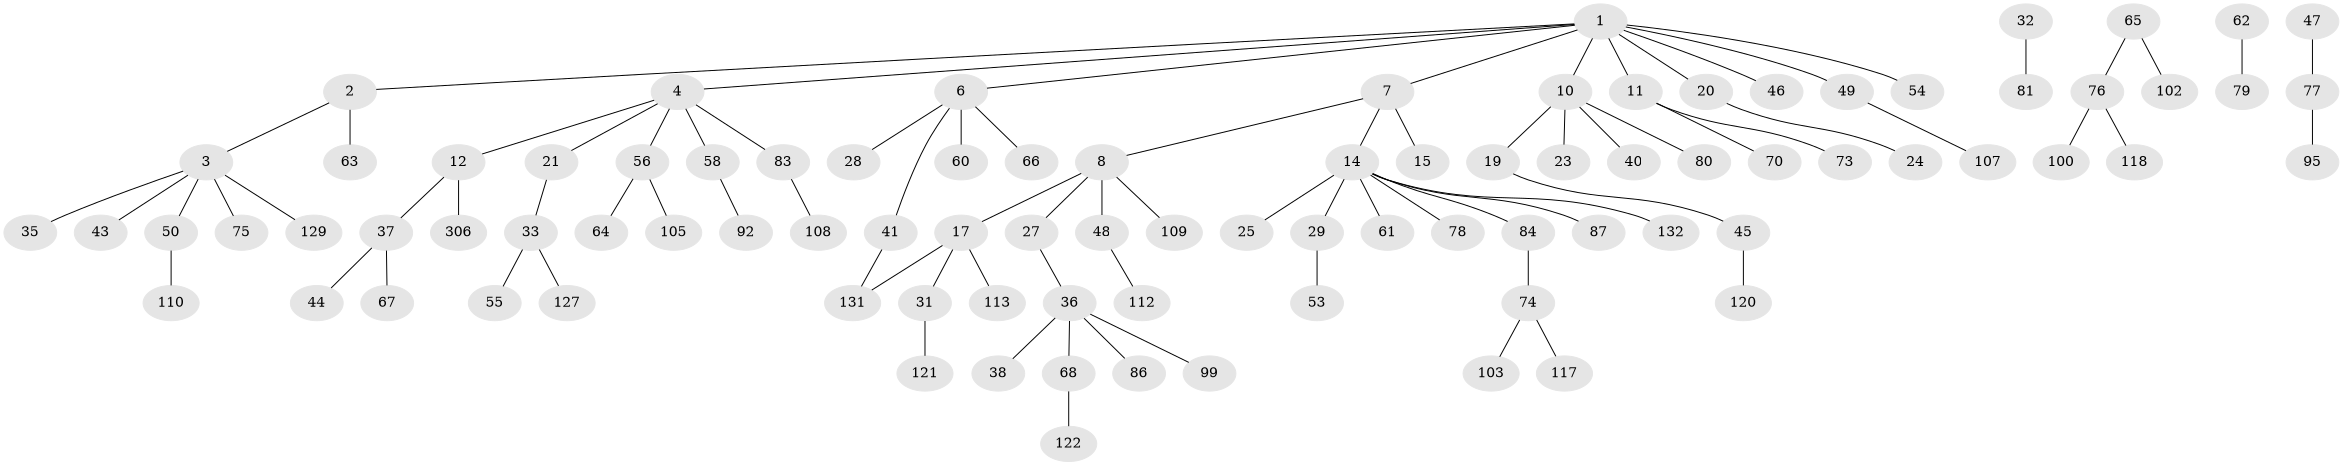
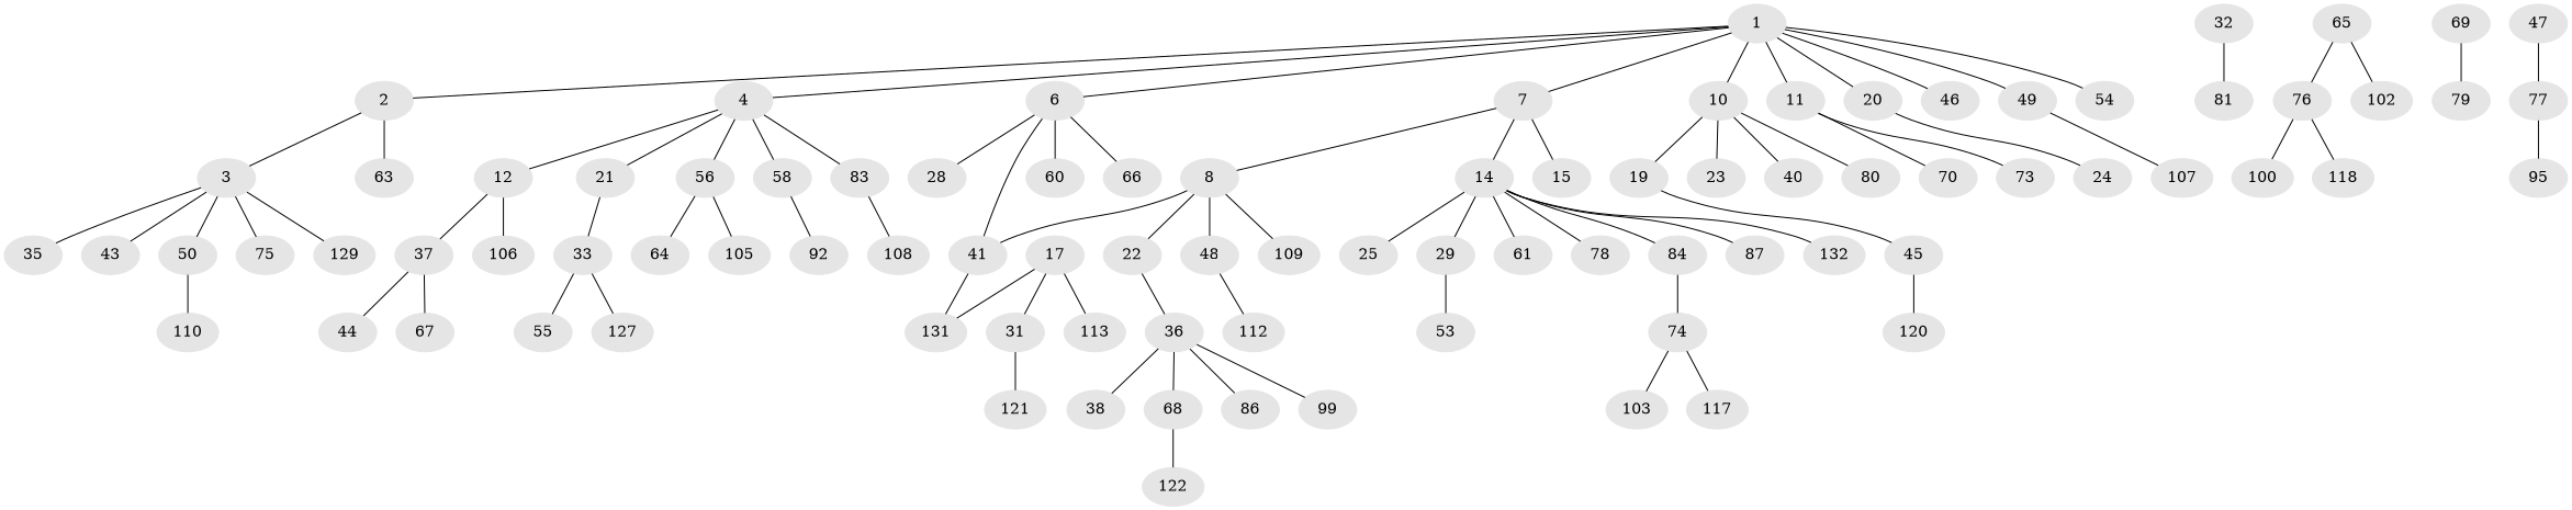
  graph {
    node [color=gray90 style=filled]
    1 [super="+5"]
    2 [super="+126"]
    4
    6 [super="+26"]
    7
    10 [super="+42"]
    11 [super="+34"]
    20
    46
    49 [super="+57"]
    54
    3 [super="+18"]
    63
    12 [super="+16"]
    21 [super="+97"]
    56 [super="+116"]
    58 [super="+89"]
    83 [super="+104"]
    28 [super="+71"]
    41 [super="+51"]
    60 [super="+69"]
    66
    8 [super="+9"]
    14 [super="+22"]
    15 [super="+123"]
    19
    23
    40
    80
    70 [super="+93"]
    73
    24
    107
    35
    43
    50 [super="+88"]
    75
    129
    110
    37 [super="+59"]
-   106 [label=306]
+   106
    33 [super="+52"]
    64
    105
    92
    108
    131
    17 [super="+30"]
-   27
+   27 [label=22]
    48 [super="+90"]
    109
    25
    29 [super="+124"]
    61
    78
    84
    87 [super="+111"]
    132
    74 [super="+98"]
    103
    117
    31
    113
    36 [super="+72"]
    112
    45 [super="+94"]
    44 [super="+115"]
    67
    32 [super="+39"]
    81 [super="+119"]
    65 [super="+85"]
    76 [super="+82"]
    102 [super="+130"]
    53
    121
-   62
+   62 [label=69]
    79
    120
    55
    127
    38
    68
    86
    n84 [label=99 super="+128"]
    122
    47 [super="+114"]
    77 [super="+99"]
    95 [super="+96"]
    100
    118
    1 -- 2
    1 -- 4
    1 -- 6
    1 -- 7
    1 -- 10
    1 -- 11
    1 -- 20
    1 -- 46
    1 -- 49
    1 -- 54
    2 -- 3
    2 -- 63
    4 -- 12
    4 -- 21
    4 -- 56
    4 -- 58
    4 -- 83
    6 -- 28
    6 -- 41
    6 -- 60
    6 -- 66
    7 -- 8
    7 -- 14
    7 -- 15
    10 -- 19
    10 -- 23
    10 -- 40
    10 -- 80
    11 -- 70
    11 -- 73
    20 -- 24
    49 -- 107
    3 -- 35
    3 -- 43
    3 -- 50
    3 -- 75
    3 -- 129
    12 -- 37
    12 -- 106
    21 -- 33
    56 -- 64
    56 -- 105
    58 -- 92
    83 -- 108
    41 -- 131
-   8 -- 17
+   8 -- 41
    8 -- 27
    8 -- 48
    8 -- 109
    14 -- 25
    14 -- 29
    14 -- 61
    14 -- 78
    14 -- 84
    14 -- 87
    14 -- 132
    19 -- 45
    50 -- 110
    37 -- 44
    37 -- 67
    33 -- 55
    33 -- 127
    17 -- 131
    17 -- 31
    17 -- 113
    27 -- 36
    48 -- 112
    29 -- 53
    84 -- 74
    74 -- 103
    74 -- 117
    31 -- 121
    36 -- 38
    36 -- 68
    36 -- 86
    36 -- n84
    45 -- 120
    32 -- 81
    65 -- 76
    65 -- 102
    76 -- 100
    76 -- 118
    62 -- 79
    68 -- 122
    47 -- 77
    77 -- 95
  }
